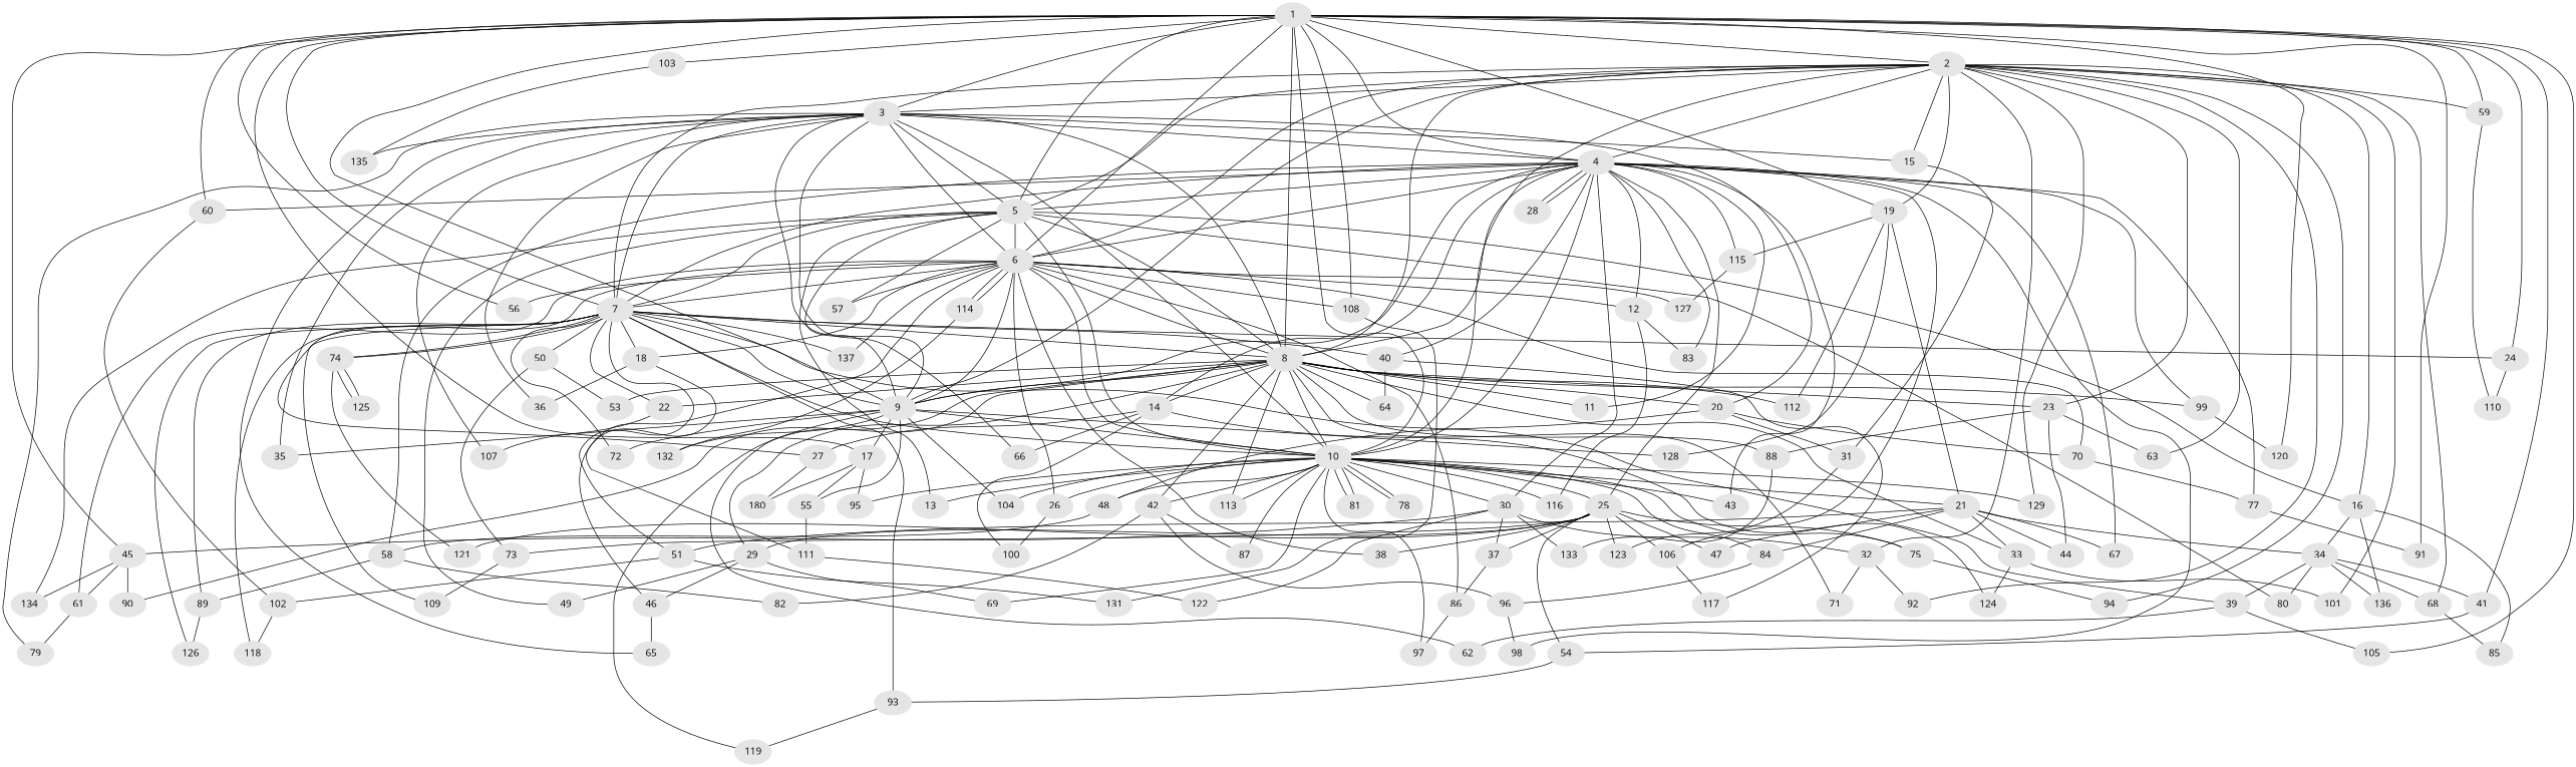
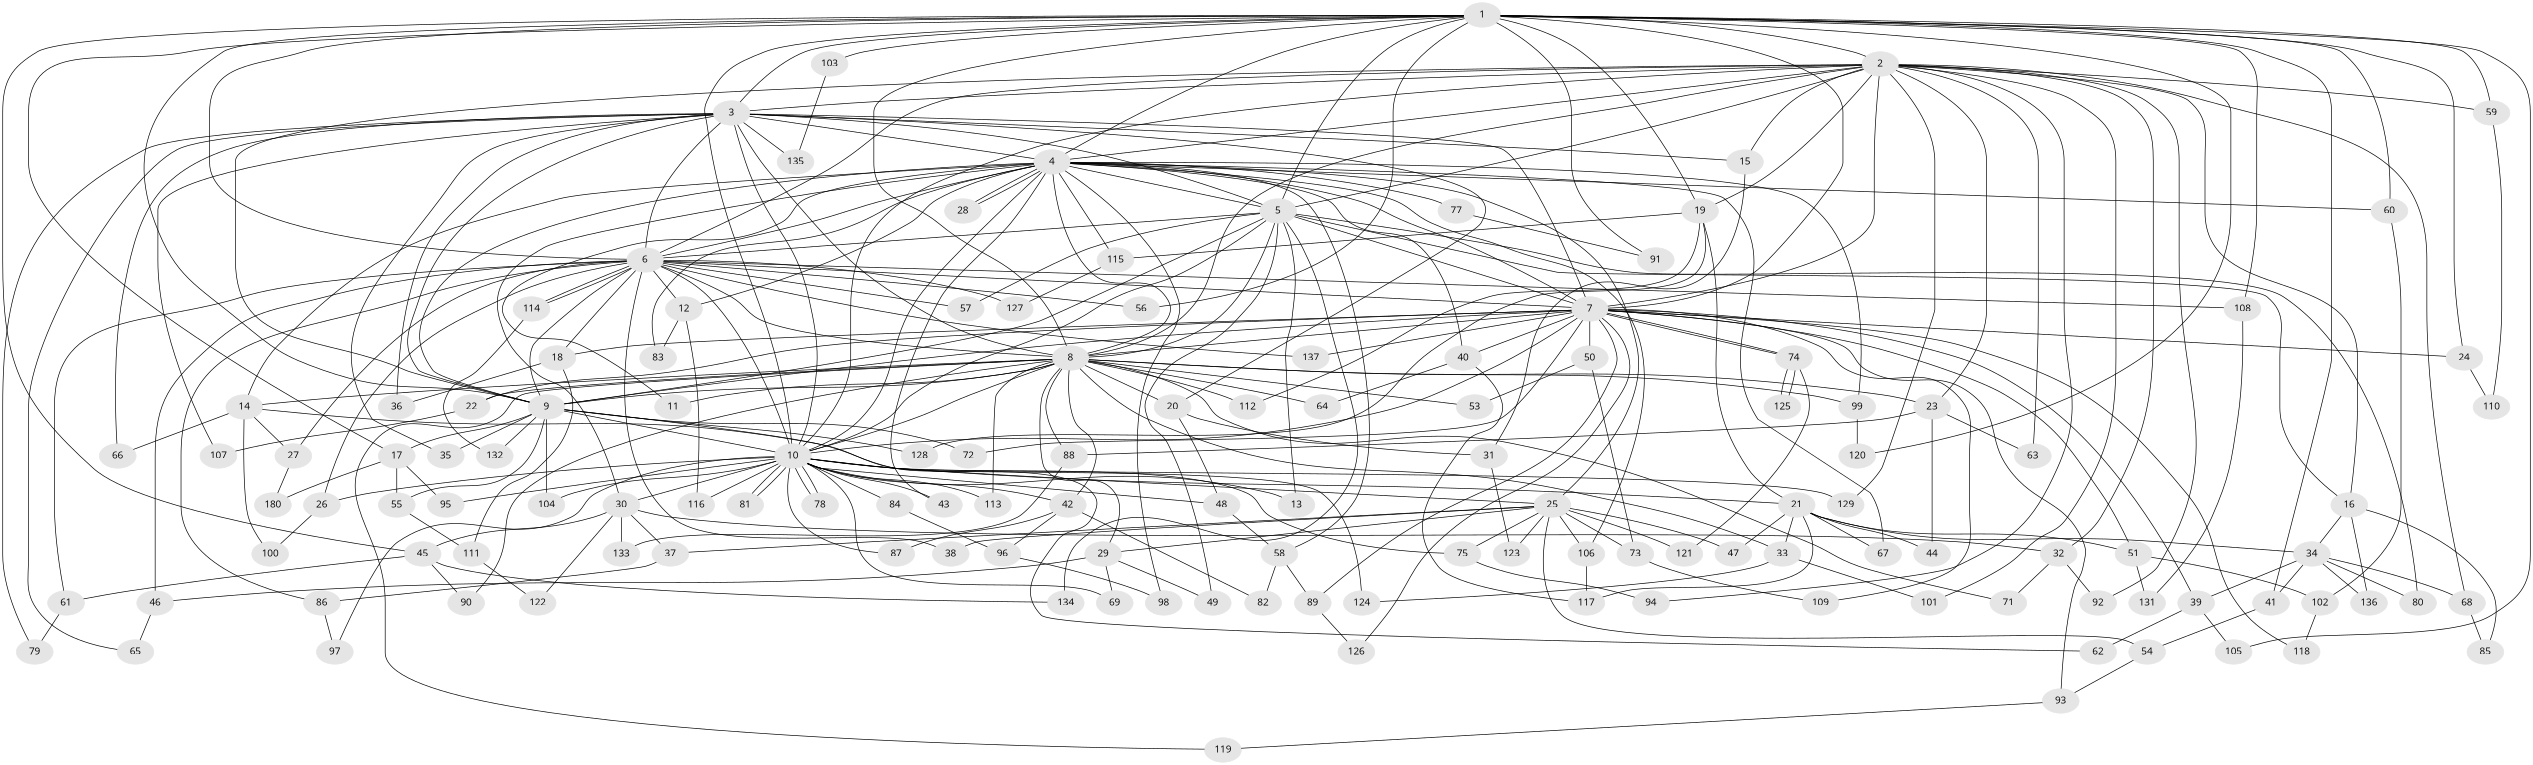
  graph {
    fontname="Open Sans"
    node [color=gray90 fontname="Open Sans" style=filled]
    edge [fontname="Open Sans"]
    1
    2
    3
    4
    5
    6
    7
    8
    9
    10
    17
    19
    24
    41
    45
    56
    59
    60
    91
    103
    105
    108
    120
    15
    16
    23
    32
    63
    68
    92
    94
    101
    129
    20
    35
    36
    65
    66
    79
    107
    135
    11
    12
    14
    25
    28
    30
    40
    43
    58
    67
    77
    83
    98
    99
    106
    115
    13
    49
    57
    80
    134
    18
    26
    27
    38
    46
    61
-   70
    86
    114
    127
    137
    22
    39
    50
    51
    72
    74
    89
    93
    109
    118
    126
    29
    33
    42
    53
    64
    71
    88
    90
    112
    113
    119
    55
    62
    104
    128
    132
    21
    48
    69
    75
    78
    81
    84
    87
    95
    97
    116
    n112 [label=180]
    110
    54
    102
    131
    31
    34
    85
    136
    44
    100
    124
    47
    37
    73
    121
    123
    122
    133
    117
    82
    111
    125
    96
    1 -- 2
    1 -- 3
    1 -- 4
    1 -- 5
    1 -- 6
    1 -- 7
    1 -- 8
    1 -- 9
    1 -- 10
    1 -- 17
    1 -- 19
    1 -- 24
    1 -- 41
    1 -- 45
    1 -- 56
    1 -- 59
    1 -- 60
    1 -- 91
    1 -- 103
    1 -- 105
    1 -- 108
    1 -- 120
    2 -- 3
    2 -- 4
    2 -- 5
    2 -- 6
    2 -- 7
    2 -- 8
    2 -- 9
    2 -- 10
    2 -- 19
    2 -- 59
    2 -- 15
    2 -- 16
    2 -- 23
    2 -- 32
    2 -- 63
    2 -- 68
    2 -- 92
    2 -- 94
    2 -- 101
    2 -- 129
    3 -- 4
    3 -- 5
    3 -- 6
    3 -- 7
    3 -- 8
    3 -- 9
    3 -- 10
    3 -- 15
    3 -- 20
    3 -- 35
    3 -- 36
    3 -- 65
    3 -- 66
    3 -- 79
    3 -- 107
    3 -- 135
    4 -- 5
    4 -- 6
    4 -- 7
    4 -- 8
    4 -- 9
    4 -- 10
    4 -- 60
    4 -- 11
    4 -- 12
    4 -- 14
    4 -- 25
    4 -- 28
    4 -- 28
    4 -- 30
    4 -- 40
    4 -- 43
    4 -- 58
    4 -- 67
    4 -- 77
    4 -- 83
    4 -- 98
    4 -- 99
    4 -- 106
    4 -- 115
    5 -- 6
    5 -- 7
    5 -- 8
    5 -- 9
    5 -- 10
    5 -- 16
    5 -- 13
    5 -- 49
    5 -- 57
    5 -- 80
    5 -- 134
    6 -- 7
    6 -- 8
    6 -- 9
    6 -- 10
    6 -- 56
    6 -- 108
    6 -- 12
    6 -- 57
    6 -- 18
    6 -- 26
    6 -- 27
    6 -- 38
    6 -- 46
    6 -- 61
-   6 -- 70
    6 -- 86
    6 -- 114
    6 -- 114
    6 -- 127
    6 -- 137
    7 -- 8
    7 -- 9
    7 -- 10
    7 -- 24
    7 -- 40
    7 -- 18
    7 -- 137
    7 -- 22
    7 -- 39
    7 -- 50
    7 -- 51
    7 -- 72
    7 -- 74
    7 -- 74
    7 -- 89
    7 -- 93
    7 -- 109
    7 -- 118
    7 -- 126
    8 -- 9
    8 -- 10
    8 -- 23
    8 -- 20
    8 -- 11
    8 -- 14
    8 -- 99
    8 -- 22
    8 -- 29
    8 -- 33
    8 -- 42
    8 -- 53
    8 -- 64
    8 -- 71
    8 -- 88
    8 -- 90
    8 -- 112
    8 -- 113
    8 -- 119
    9 -- 10
    9 -- 17
    9 -- 35
    9 -- 72
    9 -- 55
    9 -- 62
    9 -- 104
    9 -- 128
    9 -- 132
    10 -- 129
    10 -- 25
    10 -- 30
    10 -- 43
    10 -- 13
    10 -- 26
    10 -- 42
    10 -- 113
    10 -- 104
    10 -- 21
    10 -- 48
    10 -- 69
    10 -- 75
    10 -- 78
    10 -- 78
    10 -- 81
    10 -- 81
    10 -- 84
    10 -- 87
    10 -- 95
    10 -- 97
    10 -- 116
    17 -- 55
    17 -- 95
    17 -- n112
    19 -- 115
    19 -- 112
    19 -- 128
    19 -- 21
    24 -- 110
    41 -- 54
    45 -- 134
    45 -- 61
    45 -- 90
    59 -- 110
    60 -- 102
    103 -- 135
    108 -- 131
    15 -- 31
    16 -- 34
    16 -- 85
    16 -- 136
    23 -- 63
    23 -- 88
    23 -- 44
    32 -- 92
    32 -- 71
    68 -- 85
-   20 -- 70
    20 -- 48
    20 -- 31
    12 -- 83
    12 -- 116
    14 -- 66
    14 -- 27
    14 -- 100
    14 -- 124
    25 -- 106
    25 -- 38
    25 -- 29
    25 -- 75
    25 -- 54
    25 -- 47
    25 -- 37
    25 -- 73
    25 -- 121
    25 -- 123
    30 -- 45
    30 -- 32
    30 -- 37
    30 -- 122
    30 -- 133
    40 -- 64
    40 -- 117
    58 -- 89
    58 -- 82
    77 -- 91
    99 -- 120
    106 -- 117
    115 -- 127
    18 -- 36
    18 -- 111
    26 -- 100
    27 -- n112
    46 -- 65
    61 -- 79
-   70 -- 77
    86 -- 97
    114 -- 132
    22 -- 107
    39 -- 105
    39 -- 62
    50 -- 53
    50 -- 73
    51 -- 102
    51 -- 131
    74 -- 121
    74 -- 125
    74 -- 125
    89 -- 126
    93 -- 119
    29 -- 49
    29 -- 46
    29 -- 69
    33 -- 101
    33 -- 124
    42 -- 87
    42 -- 82
    42 -- 96
    88 -- 133
    55 -- 111
    21 -- 67
    21 -- 51
    21 -- 33
-   21 -- 84
+   21 -- 117
    21 -- 34
    21 -- 44
    21 -- 47
    48 -- 58
    75 -- 94
    84 -- 96
    54 -- 93
    102 -- 118
    31 -- 123
    34 -- 41
    34 -- 68
    34 -- 80
    34 -- 39
    34 -- 136
    37 -- 86
    73 -- 109
    111 -- 122
    96 -- 98
  }
